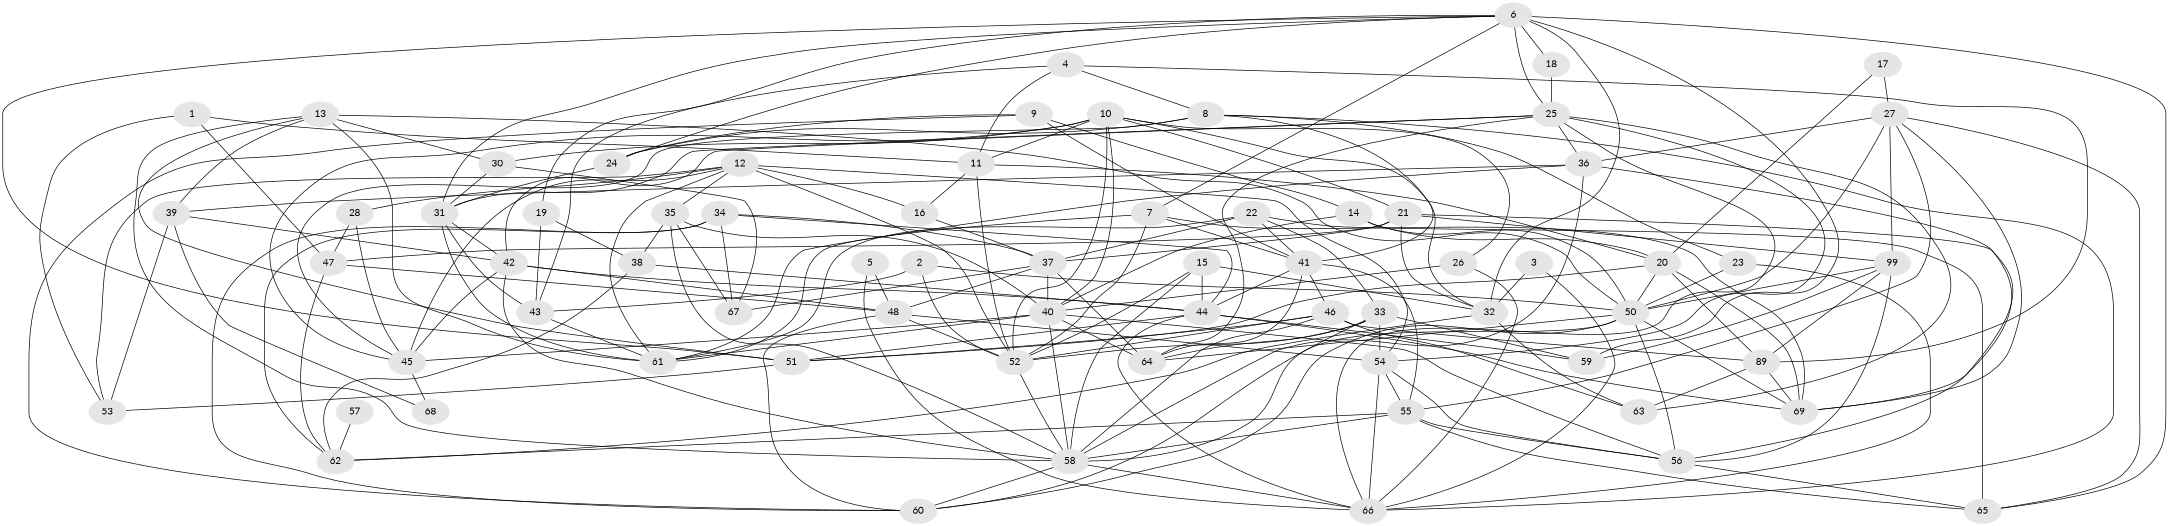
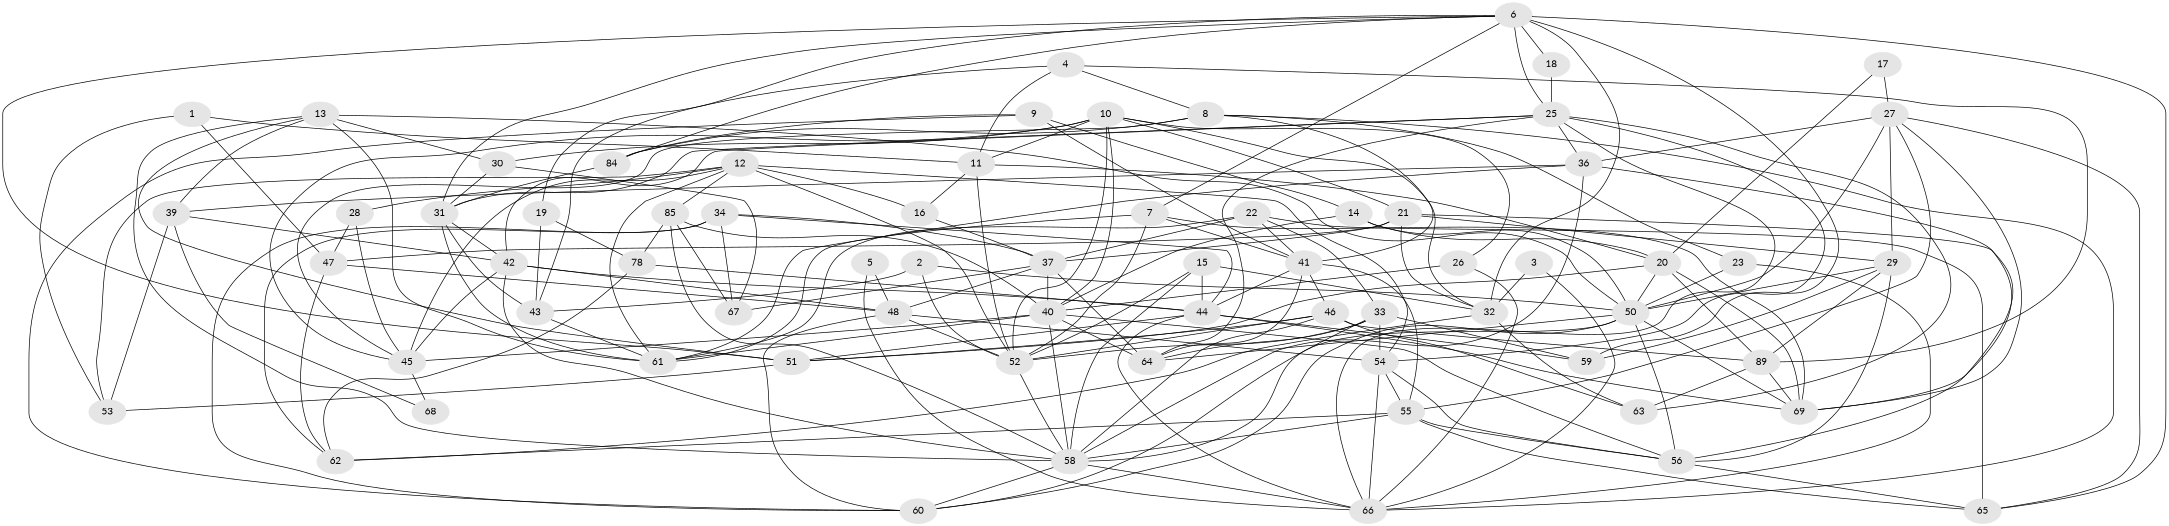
  graph {
    fontname=Lato
    node [color=gray90 fontname=Lato style=filled]
    edge [fontname=Lato weight=1.0]
    1
    11
    47
    53
    52
    16
    20
    48
    62
    2
    43
    50
    61
    69
    60
    58
    56
    64
    3
    32
    66
    63
    4
    8
    n25 [label=89]
-   24
+   24 [label=84]
    41
    23
    45
    5
    54
    6
    7
    18
    19
    25
    31
    51
    59
    65
-   38
+   38 [label=78]
    36
    42
    55
    44
    46
    68
    9
    14
    40
    10
    21
    26
    30
    37
-   29 [label=99]
+   29
    67
    12
    28
-   35
+   35 [label=85]
    13
    39
    15
    17
    27
    22
    33
    34
-   57
    1 -- 11
    1 -- 47
    1 -- 53
    11 -- 52
    11 -- 16
    11 -- 20
    47 -- 48
    47 -- 62
    52 -- 58
    16 -- 37
    20 -- 50
    20 -- 69
    20 -- n25
    20 -- 51
    48 -- 52
    48 -- 60
    48 -- 54
    2 -- 52
    2 -- 43
    2 -- 50
    43 -- 61
    50 -- 69
    50 -- 60
    50 -- 58
    50 -- 56
    50 -- 64
    58 -- 60
    58 -- 66
    56 -- 65
    3 -- 32
    3 -- 66
    32 -- 62
    32 -- 63
    4 -- 11
    4 -- 43
    4 -- 8
    4 -- n25
    8 -- 66
    8 -- 24
    8 -- 41
    8 -- 23
    8 -- 45
    n25 -- 69
    n25 -- 63
    24 -- 31
    41 -- 64
    41 -- 55
    41 -- 44
    41 -- 46
    23 -- 50
    23 -- 66
    45 -- 68
    5 -- 48
    5 -- 66
    54 -- 56
    54 -- 66
    54 -- 55
    6 -- 32 [weight=2.0]
    6 -- 24
    6 -- 7
    6 -- 18
    6 -- 19
    6 -- 25
    6 -- 31
    6 -- 51
    6 -- 59
    6 -- 65
    7 -- 52
    7 -- 61
    7 -- 69
    7 -- 41
    18 -- 25
    19 -- 43
    19 -- 38
    25 -- 64
    25 -- 66
    25 -- 63
    25 -- 54
    25 -- 31
    25 -- 36
    25 -- 42
    31 -- 43
    31 -- 61
    31 -- 42
    51 -- 53
    38 -- 62
    38 -- 44
    36 -- 61
    36 -- 69
    36 -- 58
    36 -- 39
    42 -- 48
    42 -- 58
    42 -- 45
    42 -- 44
    55 -- 62
    55 -- 58
    55 -- 56
    55 -- 65
    44 -- 69
    44 -- 66
    44 -- 51
    44 -- 59
    46 -- 52
    46 -- 58 [weight=2.0]
    46 -- 63
    46 -- n25
    46 -- 51
    9 -- 60
    9 -- 24
    9 -- 41
    9 -- 14
    14 -- 20
    14 -- 50
    14 -- 40
    40 -- 61
    40 -- 58
    40 -- 56
    40 -- 64
    40 -- 45
    10 -- 11
    10 -- 52
    10 -- 32
    10 -- 45
    10 -- 40
    10 -- 21
    10 -- 26
    10 -- 30
    21 -- 47
    21 -- 56
    21 -- 32
    21 -- 37
    21 -- 29
    26 -- 66
    26 -- 40
    30 -- 31
    30 -- 67
    37 -- 48
    37 -- 64
    37 -- 40
    37 -- 67
    29 -- 50
    29 -- 56
    29 -- n25
    29 -- 59
    12 -- 53
    12 -- 52
    12 -- 16
    12 -- 61
    12 -- 45
    12 -- 54
    12 -- 28
    12 -- 35
    28 -- 47
    28 -- 45
    35 -- 58 [weight=2.0]
    35 -- 38
    35 -- 40
    35 -- 67
    13 -- 50
    13 -- 61
    13 -- 58
    13 -- 51
    13 -- 30
    13 -- 39
    39 -- 53
    39 -- 42
    39 -- 68
    15 -- 52
    15 -- 58
    15 -- 32
    15 -- 44
    17 -- 20
    17 -- 27
    27 -- 50
    27 -- 69
    27 -- 65
    27 -- 36
    27 -- 55
    27 -- 29
    22 -- 61
    22 -- 41
    22 -- 65
    22 -- 37
    22 -- 33
    33 -- 52
    33 -- 60
    33 -- 64
    33 -- 54
    33 -- 59
    34 -- 62
    34 -- 60
    34 -- 44
    34 -- 37
    34 -- 67
-   57 -- 62
  }
